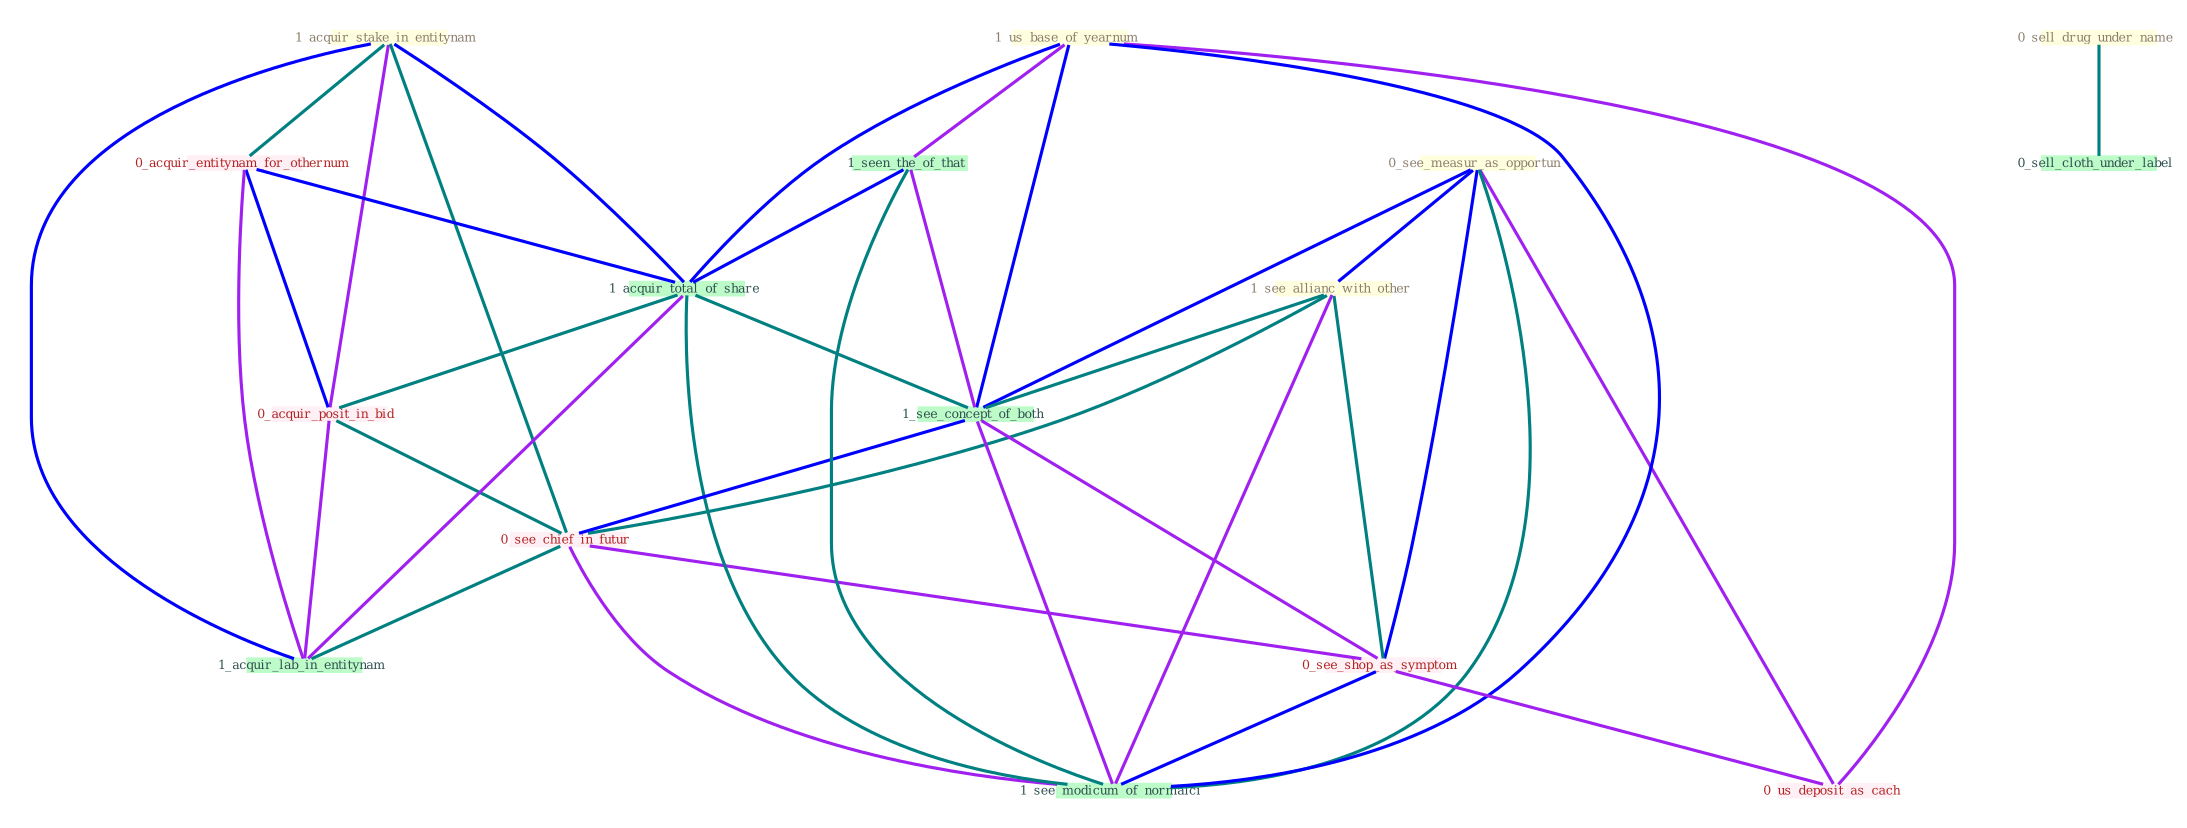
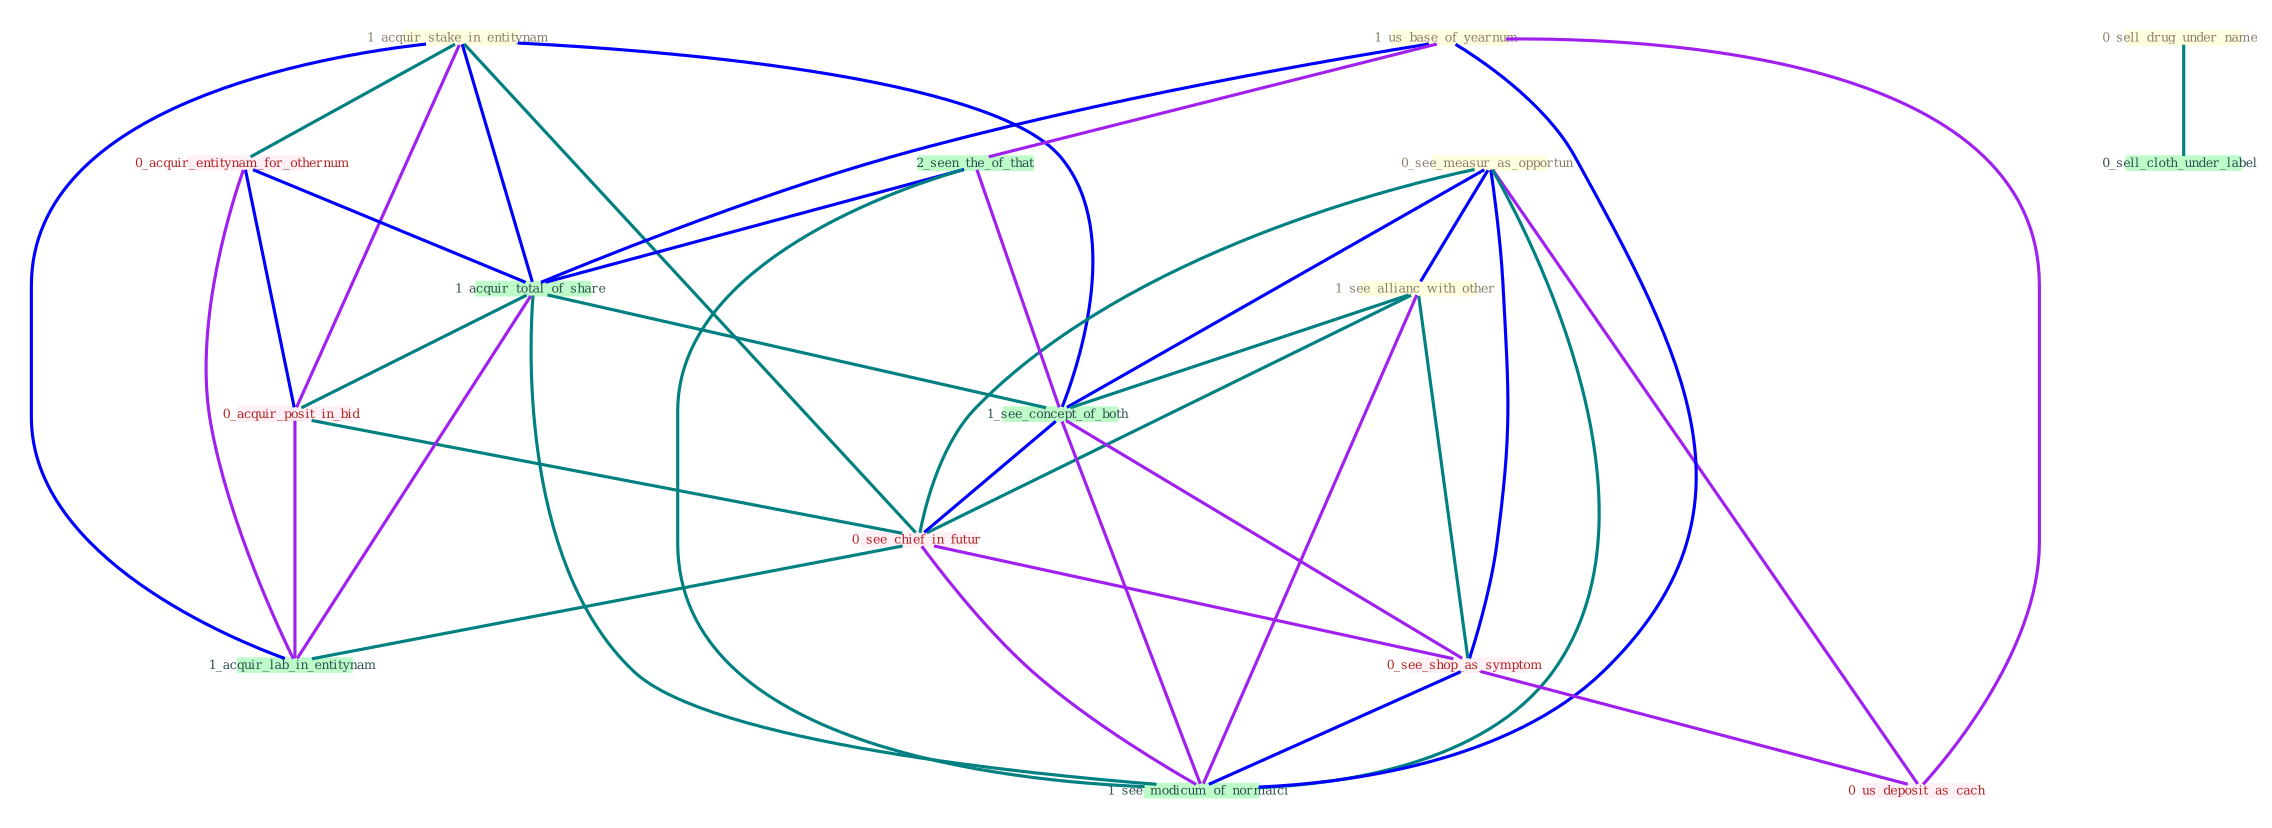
  graph {
    node [color="#BDFCC9" fixedsize=true fontcolor="#2f4f4f" fontsize=4 shape=polygon style=filled]
    edge [color=teal w=1]
    "1_acquir_stake_in_entitynam " [color="#ffffe0" fontcolor="#8b7d6b" height=.06 width=.5]
    "0_see_measur_as_opportun " [color="#ffffe0" fontcolor="#8b7d6b" height=.06 width=.5]
    "1_see_allianc_with_other " [color="#ffffe0" fontcolor="#8b7d6b" height=.06 width=.5]
    "0_sell_drug_under_name " [color="#ffffe0" fontcolor="#8b7d6b" height=.06 width=.5]
    "1_us_base_of_yearnum " [color="#ffffe0" fontcolor="#8b7d6b" height=.06 width=.5]
    "0_acquir_entitynam_for_othernum " [color="#fff0f5" fontcolor="#b22222" height=.06 width=.5]
    "0_acquir_posit_in_bid " [color="#fff0f5" fontcolor="#b22222" height=.06 width=.5]
    "0_see_chief_in_futur " [color="#fff0f5" fontcolor="#b22222" height=.06 width=.5]
    "0_see_shop_as_symptom " [color="#fff0f5" fontcolor="#b22222" height=.06 width=.5]
    "0_us_deposit_as_cach " [color="#fff0f5" fontcolor="#b22222" height=.06 width=.5]
    "1_acquir_total_of_share " [height=.06 width=.5]
    "1_acquir_lab_in_entitynam " [height=.06 width=.5]
    "1_see_concept_of_both " [height=.06 width=.5]
    "1_see_modicum_of_normalci " [height=.06 width=.5]
    "0_sell_cloth_under_label " [height=.06 width=.5]
-   "1_seen_the_of_that " [height=.06 width=.5]
+   "1_seen_the_of_that " [height=.06 width=.5 label="2_seen_the_of_that"]
    subgraph sub_1 {
      "1_acquir_stake_in_entitynam "
      "0_see_measur_as_opportun "
      "1_see_allianc_with_other "
      "0_sell_drug_under_name "
      "1_us_base_of_yearnum "
    }
    subgraph sub_2 {
      "0_acquir_entitynam_for_othernum "
      "0_acquir_posit_in_bid "
      "0_see_chief_in_futur "
      "0_see_shop_as_symptom "
      "0_us_deposit_as_cach "
    }
    "1_acquir_stake_in_entitynam " -- "0_acquir_entitynam_for_othernum "
    "1_acquir_stake_in_entitynam " -- "0_acquir_posit_in_bid " [color=purple w=2]
    "1_acquir_stake_in_entitynam " -- "0_see_chief_in_futur "
    "1_acquir_stake_in_entitynam " -- "1_acquir_total_of_share " [color=blue]
    "1_acquir_stake_in_entitynam " -- "1_acquir_lab_in_entitynam " [color=blue w=3]
    "0_see_measur_as_opportun " -- "1_see_allianc_with_other " [color=blue]
+   "0_see_measur_as_opportun " -- "0_see_chief_in_futur "
    "0_see_measur_as_opportun " -- "0_see_shop_as_symptom " [color=blue w=2]
    "0_see_measur_as_opportun " -- "0_us_deposit_as_cach " [color=purple]
    "0_see_measur_as_opportun " -- "1_see_concept_of_both " [color=blue]
    "0_see_measur_as_opportun " -- "1_see_modicum_of_normalci "
    "1_see_allianc_with_other " -- "0_see_chief_in_futur "
    "1_see_allianc_with_other " -- "0_see_shop_as_symptom "
    "1_see_allianc_with_other " -- "1_see_concept_of_both "
    "1_see_allianc_with_other " -- "1_see_modicum_of_normalci " [color=purple]
    "0_sell_drug_under_name " -- "0_sell_cloth_under_label " [w=2]
    "1_us_base_of_yearnum " -- "0_us_deposit_as_cach " [color=purple]
    "1_us_base_of_yearnum " -- "1_acquir_total_of_share " [color=blue]
-   "1_us_base_of_yearnum " -- "1_see_concept_of_both " [color=blue]
+   "1_acquir_stake_in_entitynam " -- "1_see_concept_of_both " [color=blue]
    "1_us_base_of_yearnum " -- "1_see_modicum_of_normalci " [color=blue]
    "1_us_base_of_yearnum " -- "1_seen_the_of_that " [color=purple]
    "0_acquir_entitynam_for_othernum " -- "0_acquir_posit_in_bid " [color=blue]
    "0_acquir_entitynam_for_othernum " -- "1_acquir_total_of_share " [color=blue]
    "0_acquir_entitynam_for_othernum " -- "1_acquir_lab_in_entitynam " [color=purple]
    "0_acquir_posit_in_bid " -- "0_see_chief_in_futur "
    "0_acquir_posit_in_bid " -- "1_acquir_lab_in_entitynam " [color=purple w=2]
    "0_see_chief_in_futur " -- "0_see_shop_as_symptom " [color=purple]
    "0_see_chief_in_futur " -- "1_acquir_lab_in_entitynam "
    "0_see_chief_in_futur " -- "1_see_modicum_of_normalci " [color=purple]
    "0_see_shop_as_symptom " -- "0_us_deposit_as_cach " [color=purple]
    "0_see_shop_as_symptom " -- "1_see_modicum_of_normalci " [color=blue]
    "1_acquir_total_of_share " -- "0_acquir_posit_in_bid "
    "1_acquir_total_of_share " -- "1_acquir_lab_in_entitynam " [color=purple]
    "1_acquir_total_of_share " -- "1_see_concept_of_both "
    "1_acquir_total_of_share " -- "1_see_modicum_of_normalci "
    "1_see_concept_of_both " -- "0_see_chief_in_futur " [color=blue]
    "1_see_concept_of_both " -- "0_see_shop_as_symptom " [color=purple]
    "1_see_concept_of_both " -- "1_see_modicum_of_normalci " [color=purple w=2]
    "1_seen_the_of_that " -- "1_acquir_total_of_share " [color=blue]
    "1_seen_the_of_that " -- "1_see_concept_of_both " [color=purple]
    "1_seen_the_of_that " -- "1_see_modicum_of_normalci "
  }
